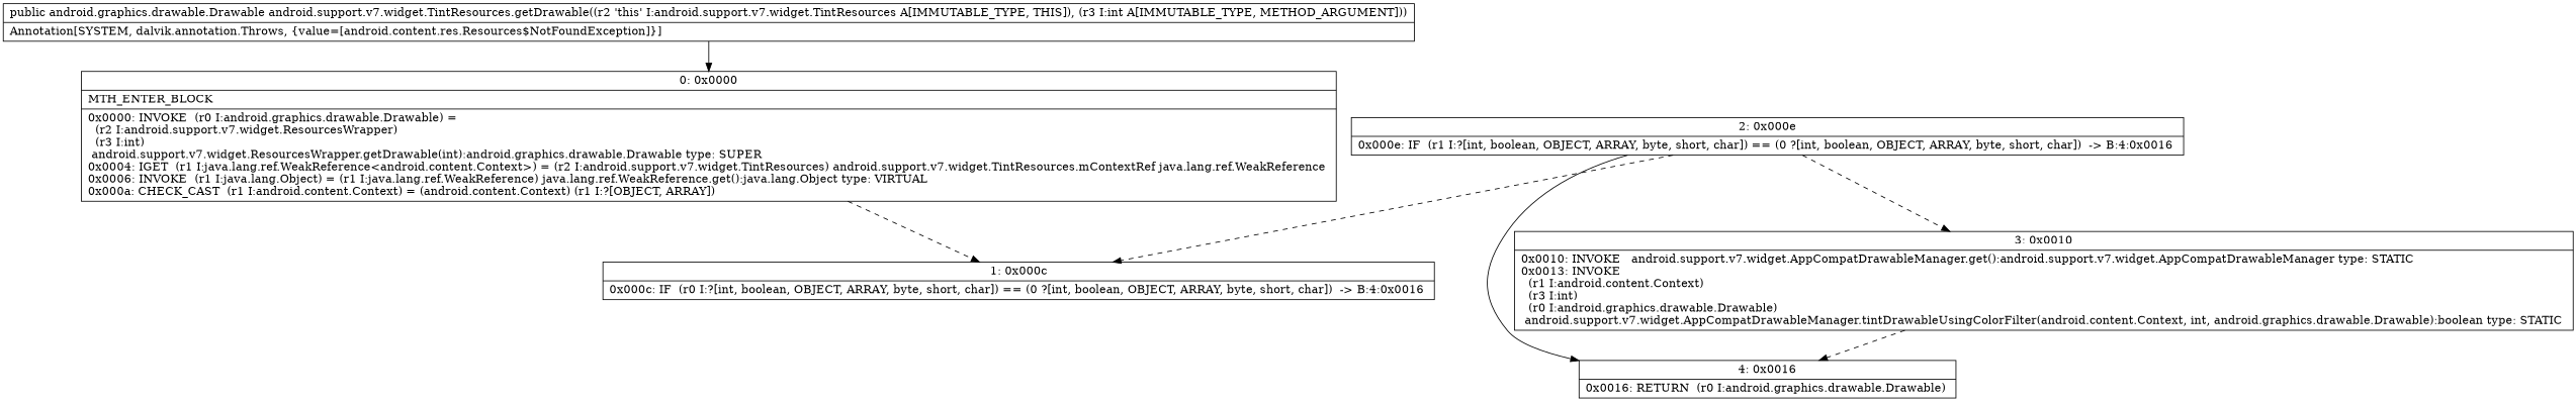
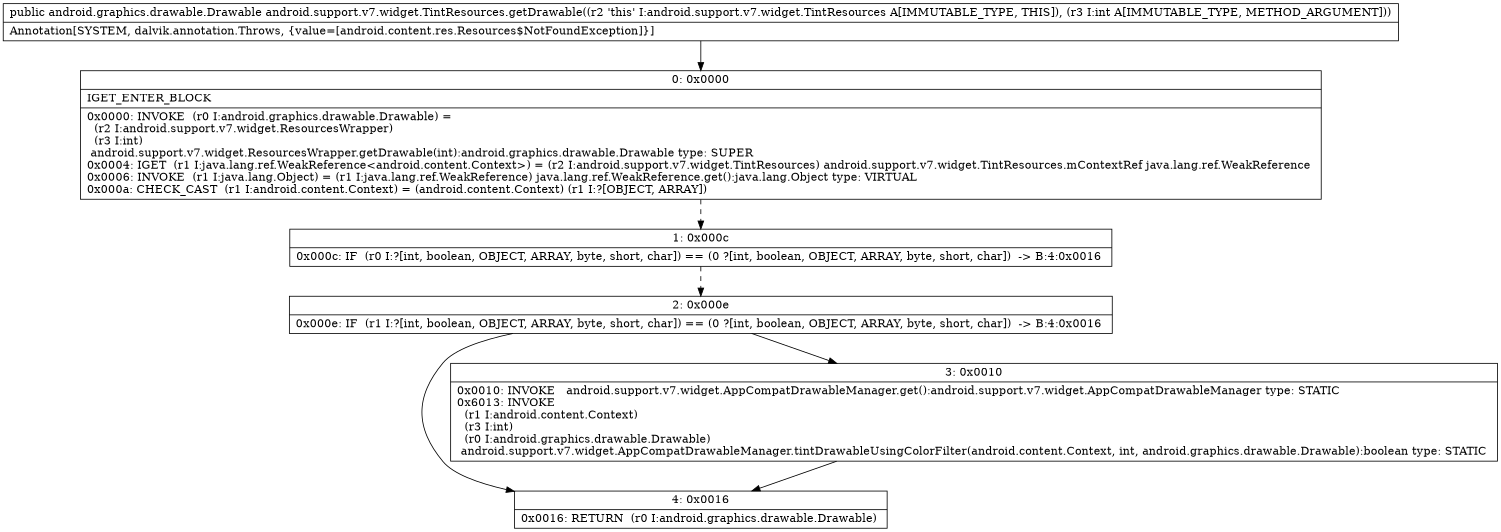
  digraph {
    node [shape=record]
-   n1 [label="{0\:\ 0x0000|MTH_ENTER_BLOCK\l|0x0000: INVOKE  (r0 I:android.graphics.drawable.Drawable) = \l  (r2 I:android.support.v7.widget.ResourcesWrapper)\l  (r3 I:int)\l android.support.v7.widget.ResourcesWrapper.getDrawable(int):android.graphics.drawable.Drawable type: SUPER \l0x0004: IGET  (r1 I:java.lang.ref.WeakReference\<android.content.Context\>) = (r2 I:android.support.v7.widget.TintResources) android.support.v7.widget.TintResources.mContextRef java.lang.ref.WeakReference \l0x0006: INVOKE  (r1 I:java.lang.Object) = (r1 I:java.lang.ref.WeakReference) java.lang.ref.WeakReference.get():java.lang.Object type: VIRTUAL \l0x000a: CHECK_CAST  (r1 I:android.content.Context) = (android.content.Context) (r1 I:?[OBJECT, ARRAY]) \l}"]
+   n1 [label="{0\:\ 0x0000|IGET_ENTER_BLOCK\l|0x0000: INVOKE  (r0 I:android.graphics.drawable.Drawable) = \l  (r2 I:android.support.v7.widget.ResourcesWrapper)\l  (r3 I:int)\l android.support.v7.widget.ResourcesWrapper.getDrawable(int):android.graphics.drawable.Drawable type: SUPER \l0x0004: IGET  (r1 I:java.lang.ref.WeakReference\<android.content.Context\>) = (r2 I:android.support.v7.widget.TintResources) android.support.v7.widget.TintResources.mContextRef java.lang.ref.WeakReference \l0x0006: INVOKE  (r1 I:java.lang.Object) = (r1 I:java.lang.ref.WeakReference) java.lang.ref.WeakReference.get():java.lang.Object type: VIRTUAL \l0x000a: CHECK_CAST  (r1 I:android.content.Context) = (android.content.Context) (r1 I:?[OBJECT, ARRAY]) \l}"]
    n2 [label="{1\:\ 0x000c|0x000c: IF  (r0 I:?[int, boolean, OBJECT, ARRAY, byte, short, char]) == (0 ?[int, boolean, OBJECT, ARRAY, byte, short, char])  \-\> B:4:0x0016 \l}"]
    n3 [label="{2\:\ 0x000e|0x000e: IF  (r1 I:?[int, boolean, OBJECT, ARRAY, byte, short, char]) == (0 ?[int, boolean, OBJECT, ARRAY, byte, short, char])  \-\> B:4:0x0016 \l}"]
    n4 [label="{4\:\ 0x0016|0x0016: RETURN  (r0 I:android.graphics.drawable.Drawable) \l}"]
-   n5 [label="{3\:\ 0x0010|0x0010: INVOKE   android.support.v7.widget.AppCompatDrawableManager.get():android.support.v7.widget.AppCompatDrawableManager type: STATIC \l0x0013: INVOKE  \l  (r1 I:android.content.Context)\l  (r3 I:int)\l  (r0 I:android.graphics.drawable.Drawable)\l android.support.v7.widget.AppCompatDrawableManager.tintDrawableUsingColorFilter(android.content.Context, int, android.graphics.drawable.Drawable):boolean type: STATIC \l}"]
+   n5 [label="{3\:\ 0x0010|0x0010: INVOKE   android.support.v7.widget.AppCompatDrawableManager.get():android.support.v7.widget.AppCompatDrawableManager type: STATIC \l0x6013: INVOKE  \l  (r1 I:android.content.Context)\l  (r3 I:int)\l  (r0 I:android.graphics.drawable.Drawable)\l android.support.v7.widget.AppCompatDrawableManager.tintDrawableUsingColorFilter(android.content.Context, int, android.graphics.drawable.Drawable):boolean type: STATIC \l}"]
    n6 [label="{public android.graphics.drawable.Drawable android.support.v7.widget.TintResources.getDrawable((r2 'this' I:android.support.v7.widget.TintResources A[IMMUTABLE_TYPE, THIS]), (r3 I:int A[IMMUTABLE_TYPE, METHOD_ARGUMENT]))  | Annotation[SYSTEM, dalvik.annotation.Throws, \{value=[android.content.res.Resources$NotFoundException]\}]\l}"]
    n1 -> n2 [style=dashed]
-   n3 -> n2 [style=dashed]
+   n2 -> n3 [style=dashed]
    n3 -> n4
-   n3 -> n5 [style=dashed]
-   n5 -> n4 [style=dashed]
+   n3 -> n5 [style=solid]
+   n5 -> n4
    n6 -> n1
  }
